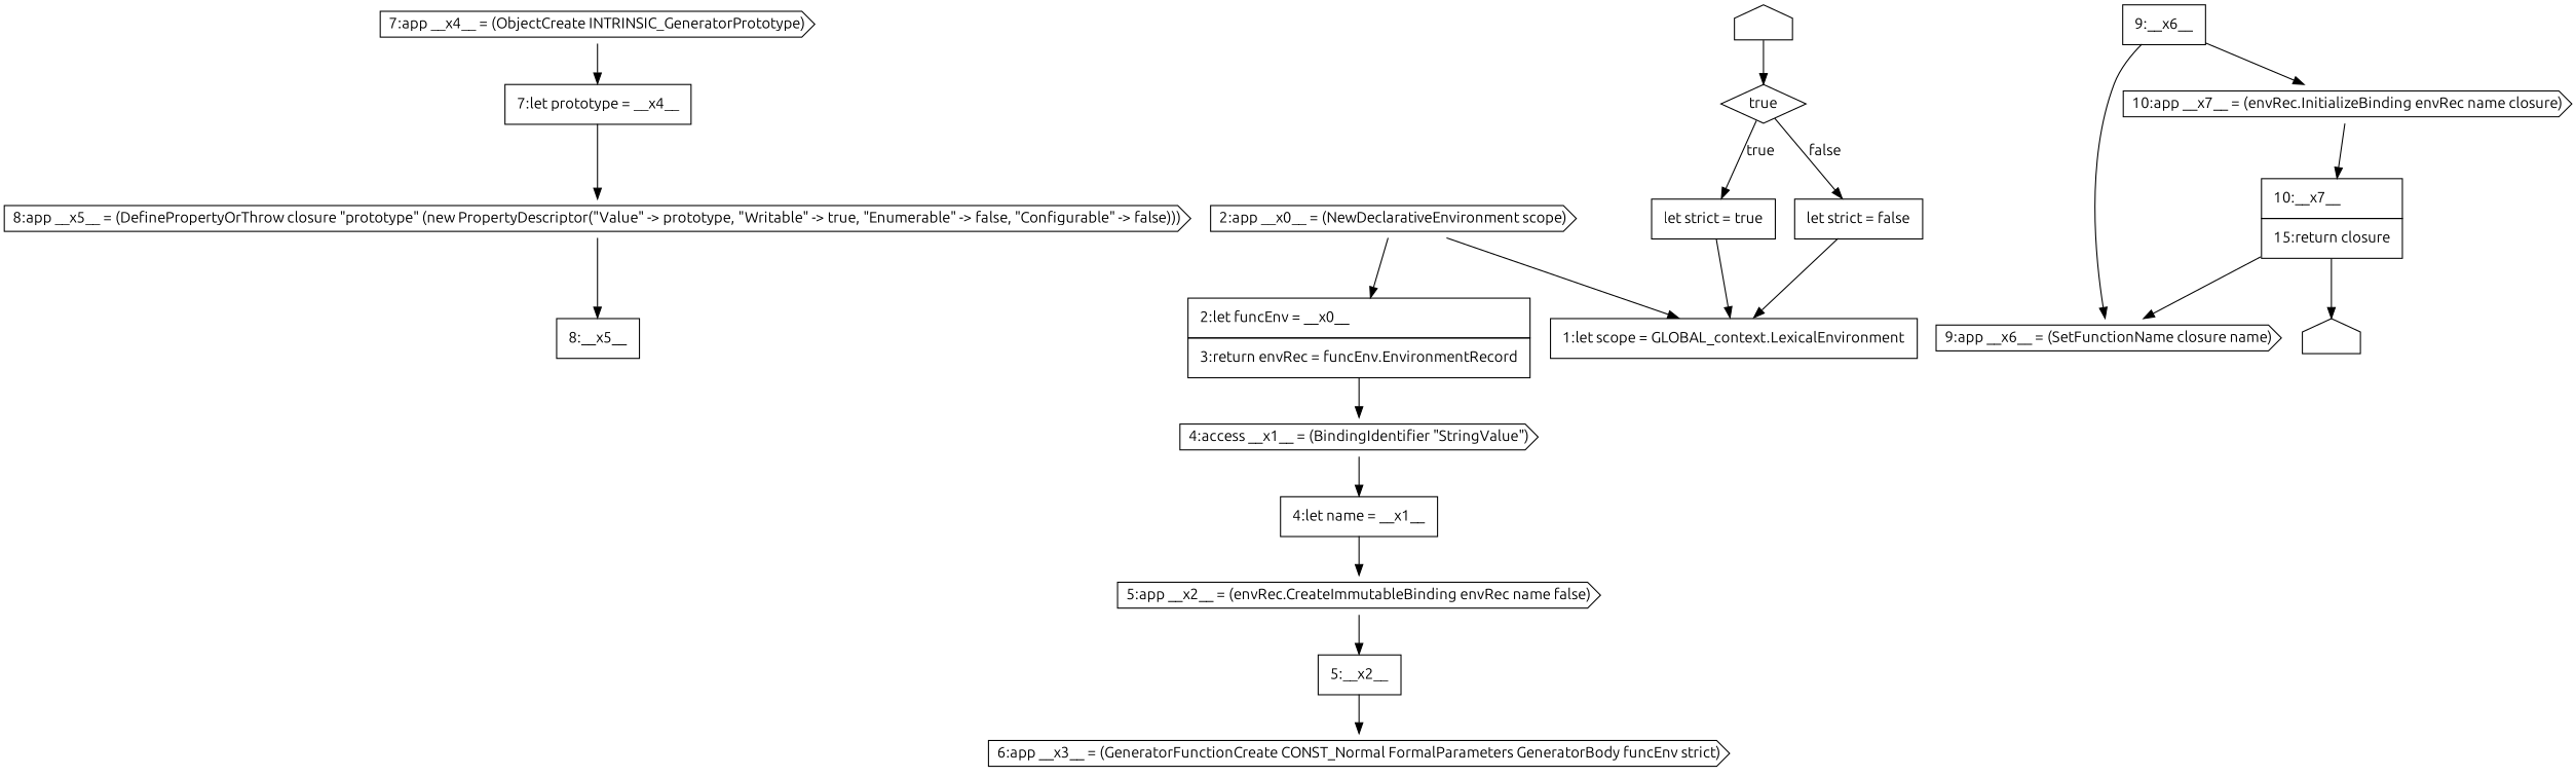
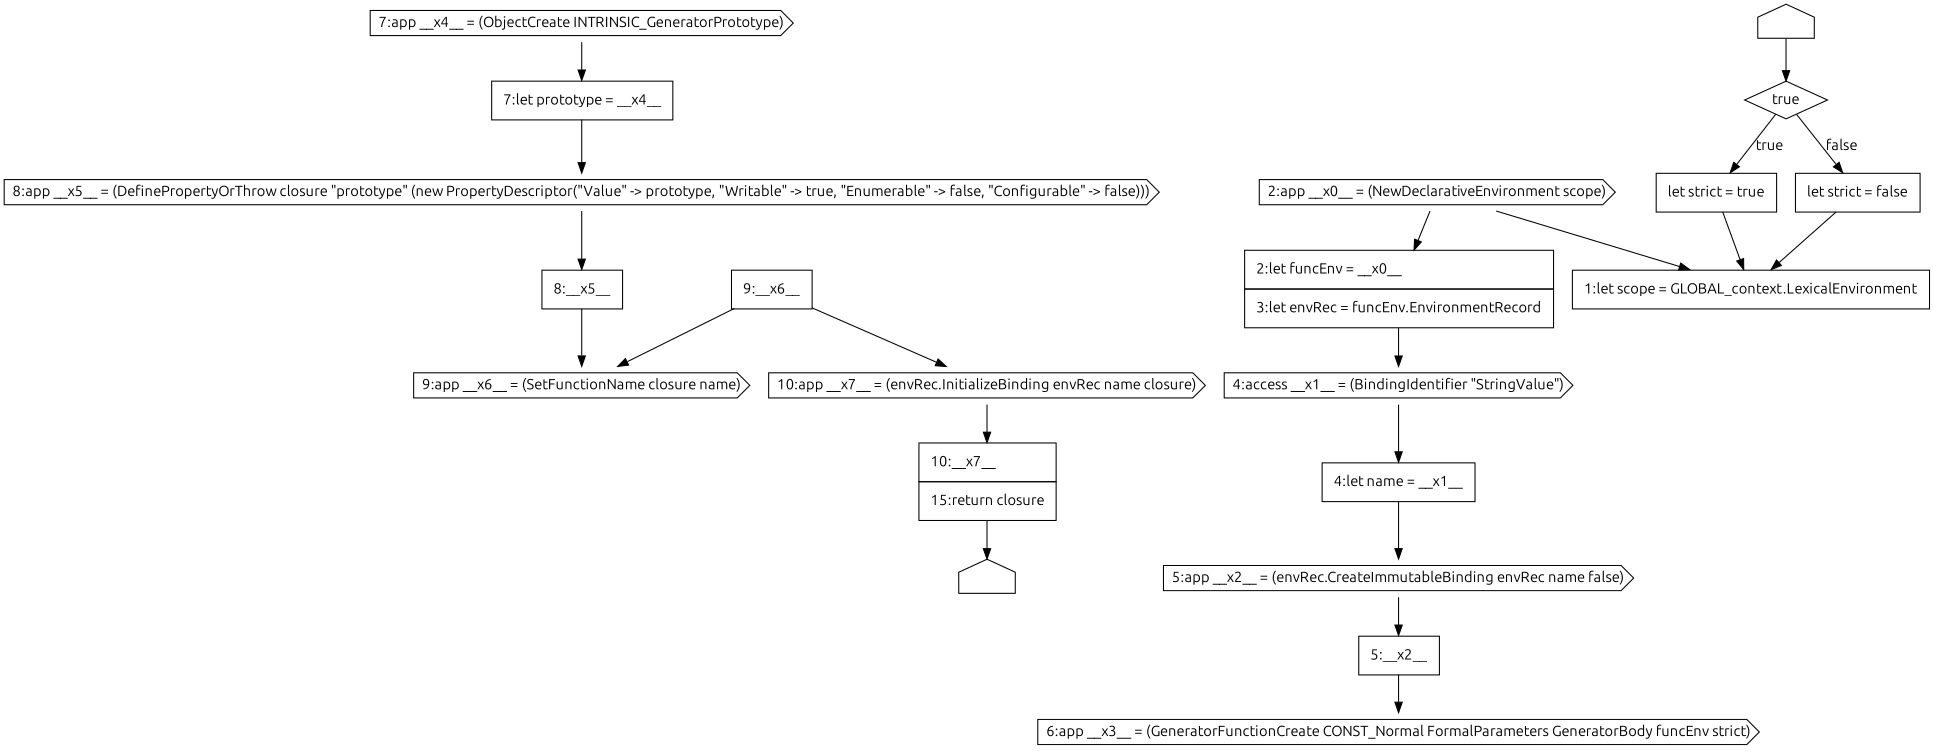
  digraph {
    fontname=Ubuntu
    node [color=black fillcolor=white fontname=Ubuntu shape=none style=filled]
    edge [color=black fontname=Ubuntu]
    n1 [label=<<font color="black">7:app __x4__ = (ObjectCreate INTRINSIC_GeneratorPrototype)</font>> shape=cds]
    n2 [label=<<font color="black">     <table border="0" cellborder="1" cellspacing="0" cellpadding="10">       <tr><td align="left">7:let prototype = __x4__</td></tr>     </table>   </font>> margin=0]
    n3 [label=<<font color="black">8:app __x5__ = (DefinePropertyOrThrow closure &quot;prototype&quot; (new PropertyDescriptor(&quot;Value&quot; -&gt; prototype, &quot;Writable&quot; -&gt; true, &quot;Enumerable&quot; -&gt; false, &quot;Configurable&quot; -&gt; false)))</font>> shape=cds]
    n4 [label=<<font color="black">4:access __x1__ = (BindingIdentifier &quot;StringValue&quot;)</font>> shape=cds]
    n5 [label=<<font color="black">     <table border="0" cellborder="1" cellspacing="0" cellpadding="10">       <tr><td align="left">4:let name = __x1__</td></tr>     </table>   </font>> margin=0]
    n6 [label=<<font color="black">5:app __x2__ = (envRec.CreateImmutableBinding envRec name false)</font>> shape=cds]
    n7 [label=<<font color="black">6:app __x3__ = (GeneratorFunctionCreate CONST_Normal FormalParameters GeneratorBody funcEnv strict)</font>> shape=cds]
    n8 [label=<<font color="black">     <table border="0" cellborder="1" cellspacing="0" cellpadding="10">       <tr><td align="left">1:let scope = GLOBAL_context.LexicalEnvironment</td></tr>     </table>   </font>> margin=0]
    n9 [label=<<font color="black">2:app __x0__ = (NewDeclarativeEnvironment scope)</font>> shape=cds]
-   n10 [label=<<font color="black">     <table border="0" cellborder="1" cellspacing="0" cellpadding="10">       <tr><td align="left">2:let funcEnv = __x0__</td></tr>       <tr><td align="left">3:return envRec = funcEnv.EnvironmentRecord</td></tr>     </table>   </font>> margin=0]
+   n10 [label=<<font color="black">     <table border="0" cellborder="1" cellspacing="0" cellpadding="10">       <tr><td align="left">2:let funcEnv = __x0__</td></tr>       <tr><td align="left">3:let envRec = funcEnv.EnvironmentRecord</td></tr>     </table>   </font>> margin=0]
    n11 [label=<<font color="black">     <table border="0" cellborder="1" cellspacing="0" cellpadding="10">       <tr><td align="left">5:__x2__</td></tr>     </table>   </font>> margin=0]
    n12 [label=" " shape=house]
    n13 [label=<<font color="black">     <table border="0" cellborder="1" cellspacing="0" cellpadding="10">       <tr><td align="left">8:__x5__</td></tr>     </table>   </font>> margin=0]
    n14 [label=<<font color="black">9:app __x6__ = (SetFunctionName closure name)</font>> shape=cds]
    n15 [label=<<font color="black">     <table border="0" cellborder="1" cellspacing="0" cellpadding="10">       <tr><td align="left">9:__x6__</td></tr>     </table>   </font>> margin=0]
    n16 [label=<<font color="black">10:app __x7__ = (envRec.InitializeBinding envRec name closure)</font>> shape=cds]
    n17 [label=<<font color="black">     <table border="0" cellborder="1" cellspacing="0" cellpadding="10">       <tr><td align="left">let strict = true</td></tr>     </table>   </font>> margin=0]
    n18 [label=<<font color="black">     <table border="0" cellborder="1" cellspacing="0" cellpadding="10">       <tr><td align="left">let strict = false</td></tr>     </table>   </font>> margin=0]
    n19 [label=<<font color="black">     <table border="0" cellborder="1" cellspacing="0" cellpadding="10">       <tr><td align="left">10:__x7__</td></tr>       <tr><td align="left">15:return closure</td></tr>     </table>   </font>> margin=0]
    n20 [label=<<font color="black">true</font>> shape=diamond]
    n21 [label=" " shape=house]
    n1 -> n2
    n2 -> n3
    n3 -> n13
    n4 -> n5
    n5 -> n6
    n6 -> n11
    n9 -> n8
    n9 -> n10
    n10 -> n4
    n11 -> n7
-   n19 -> n14
+   n13 -> n14
    n15 -> n14
    n15 -> n16
    n16 -> n19
    n17 -> n8
    n18 -> n8
    n19 -> n12
    n20 -> n17 [label=<<font color="black">true</font>>]
    n20 -> n18 [label=<<font color="black">false</font>>]
    n21 -> n20
  }
